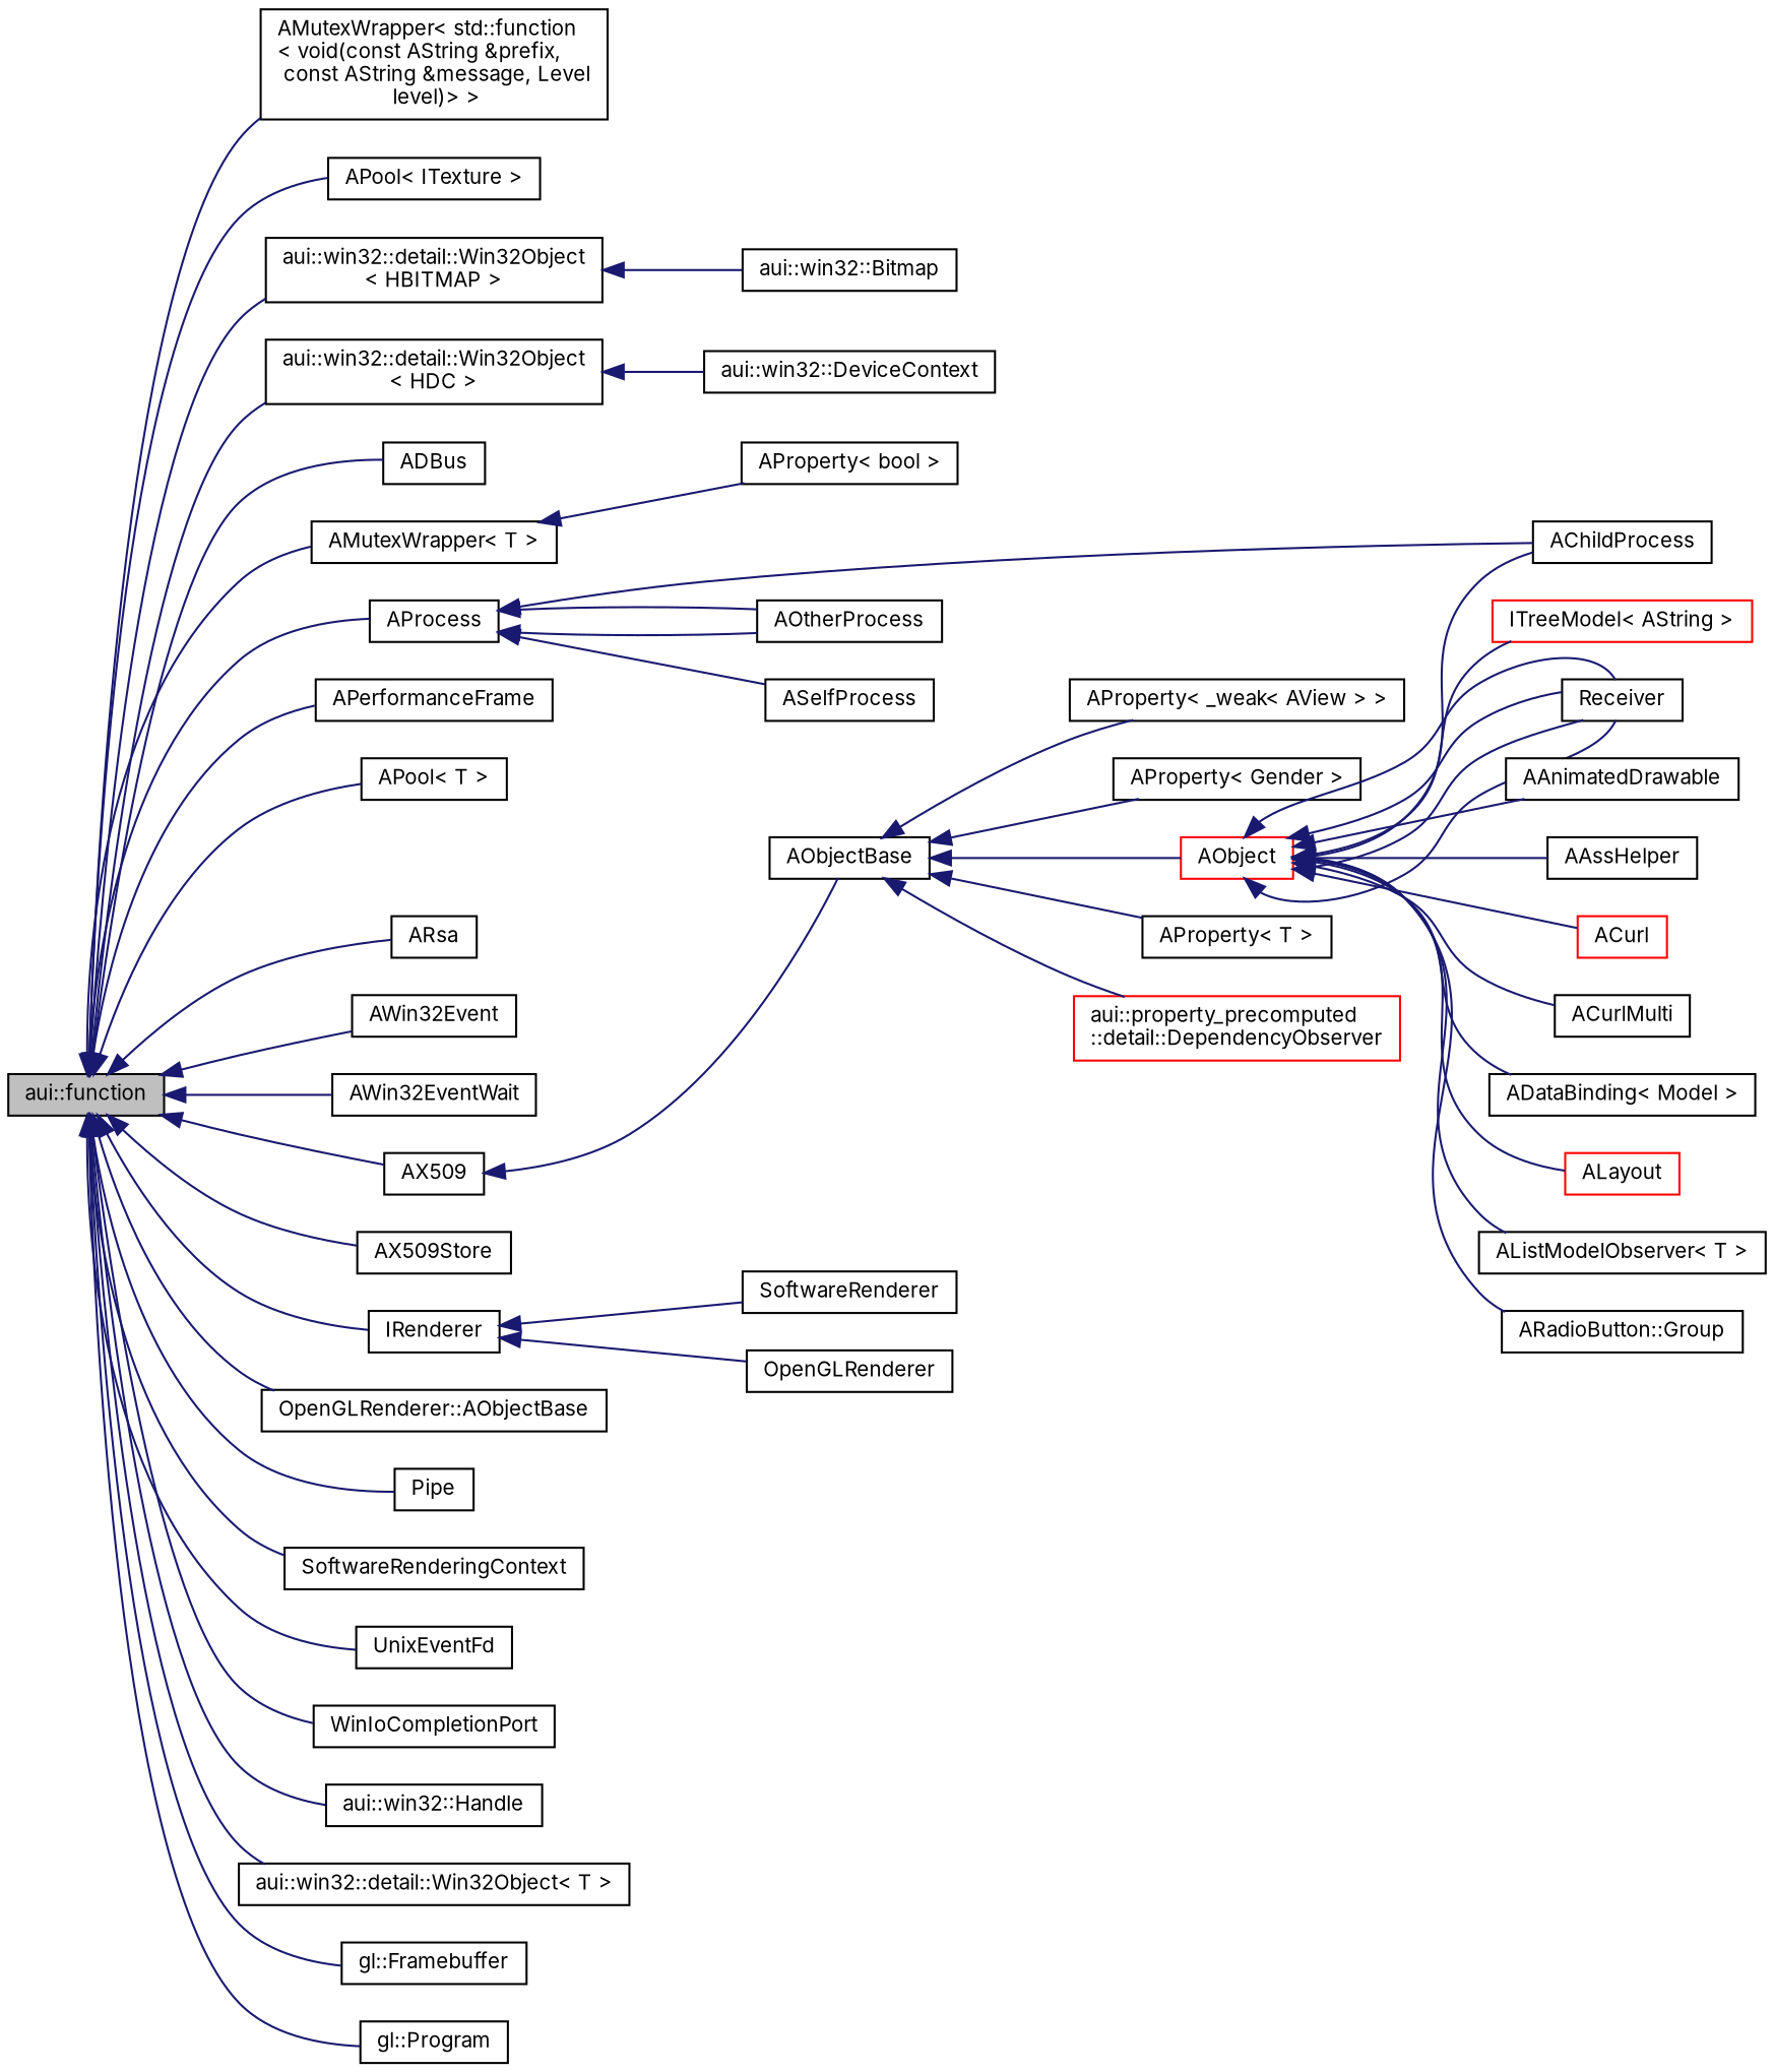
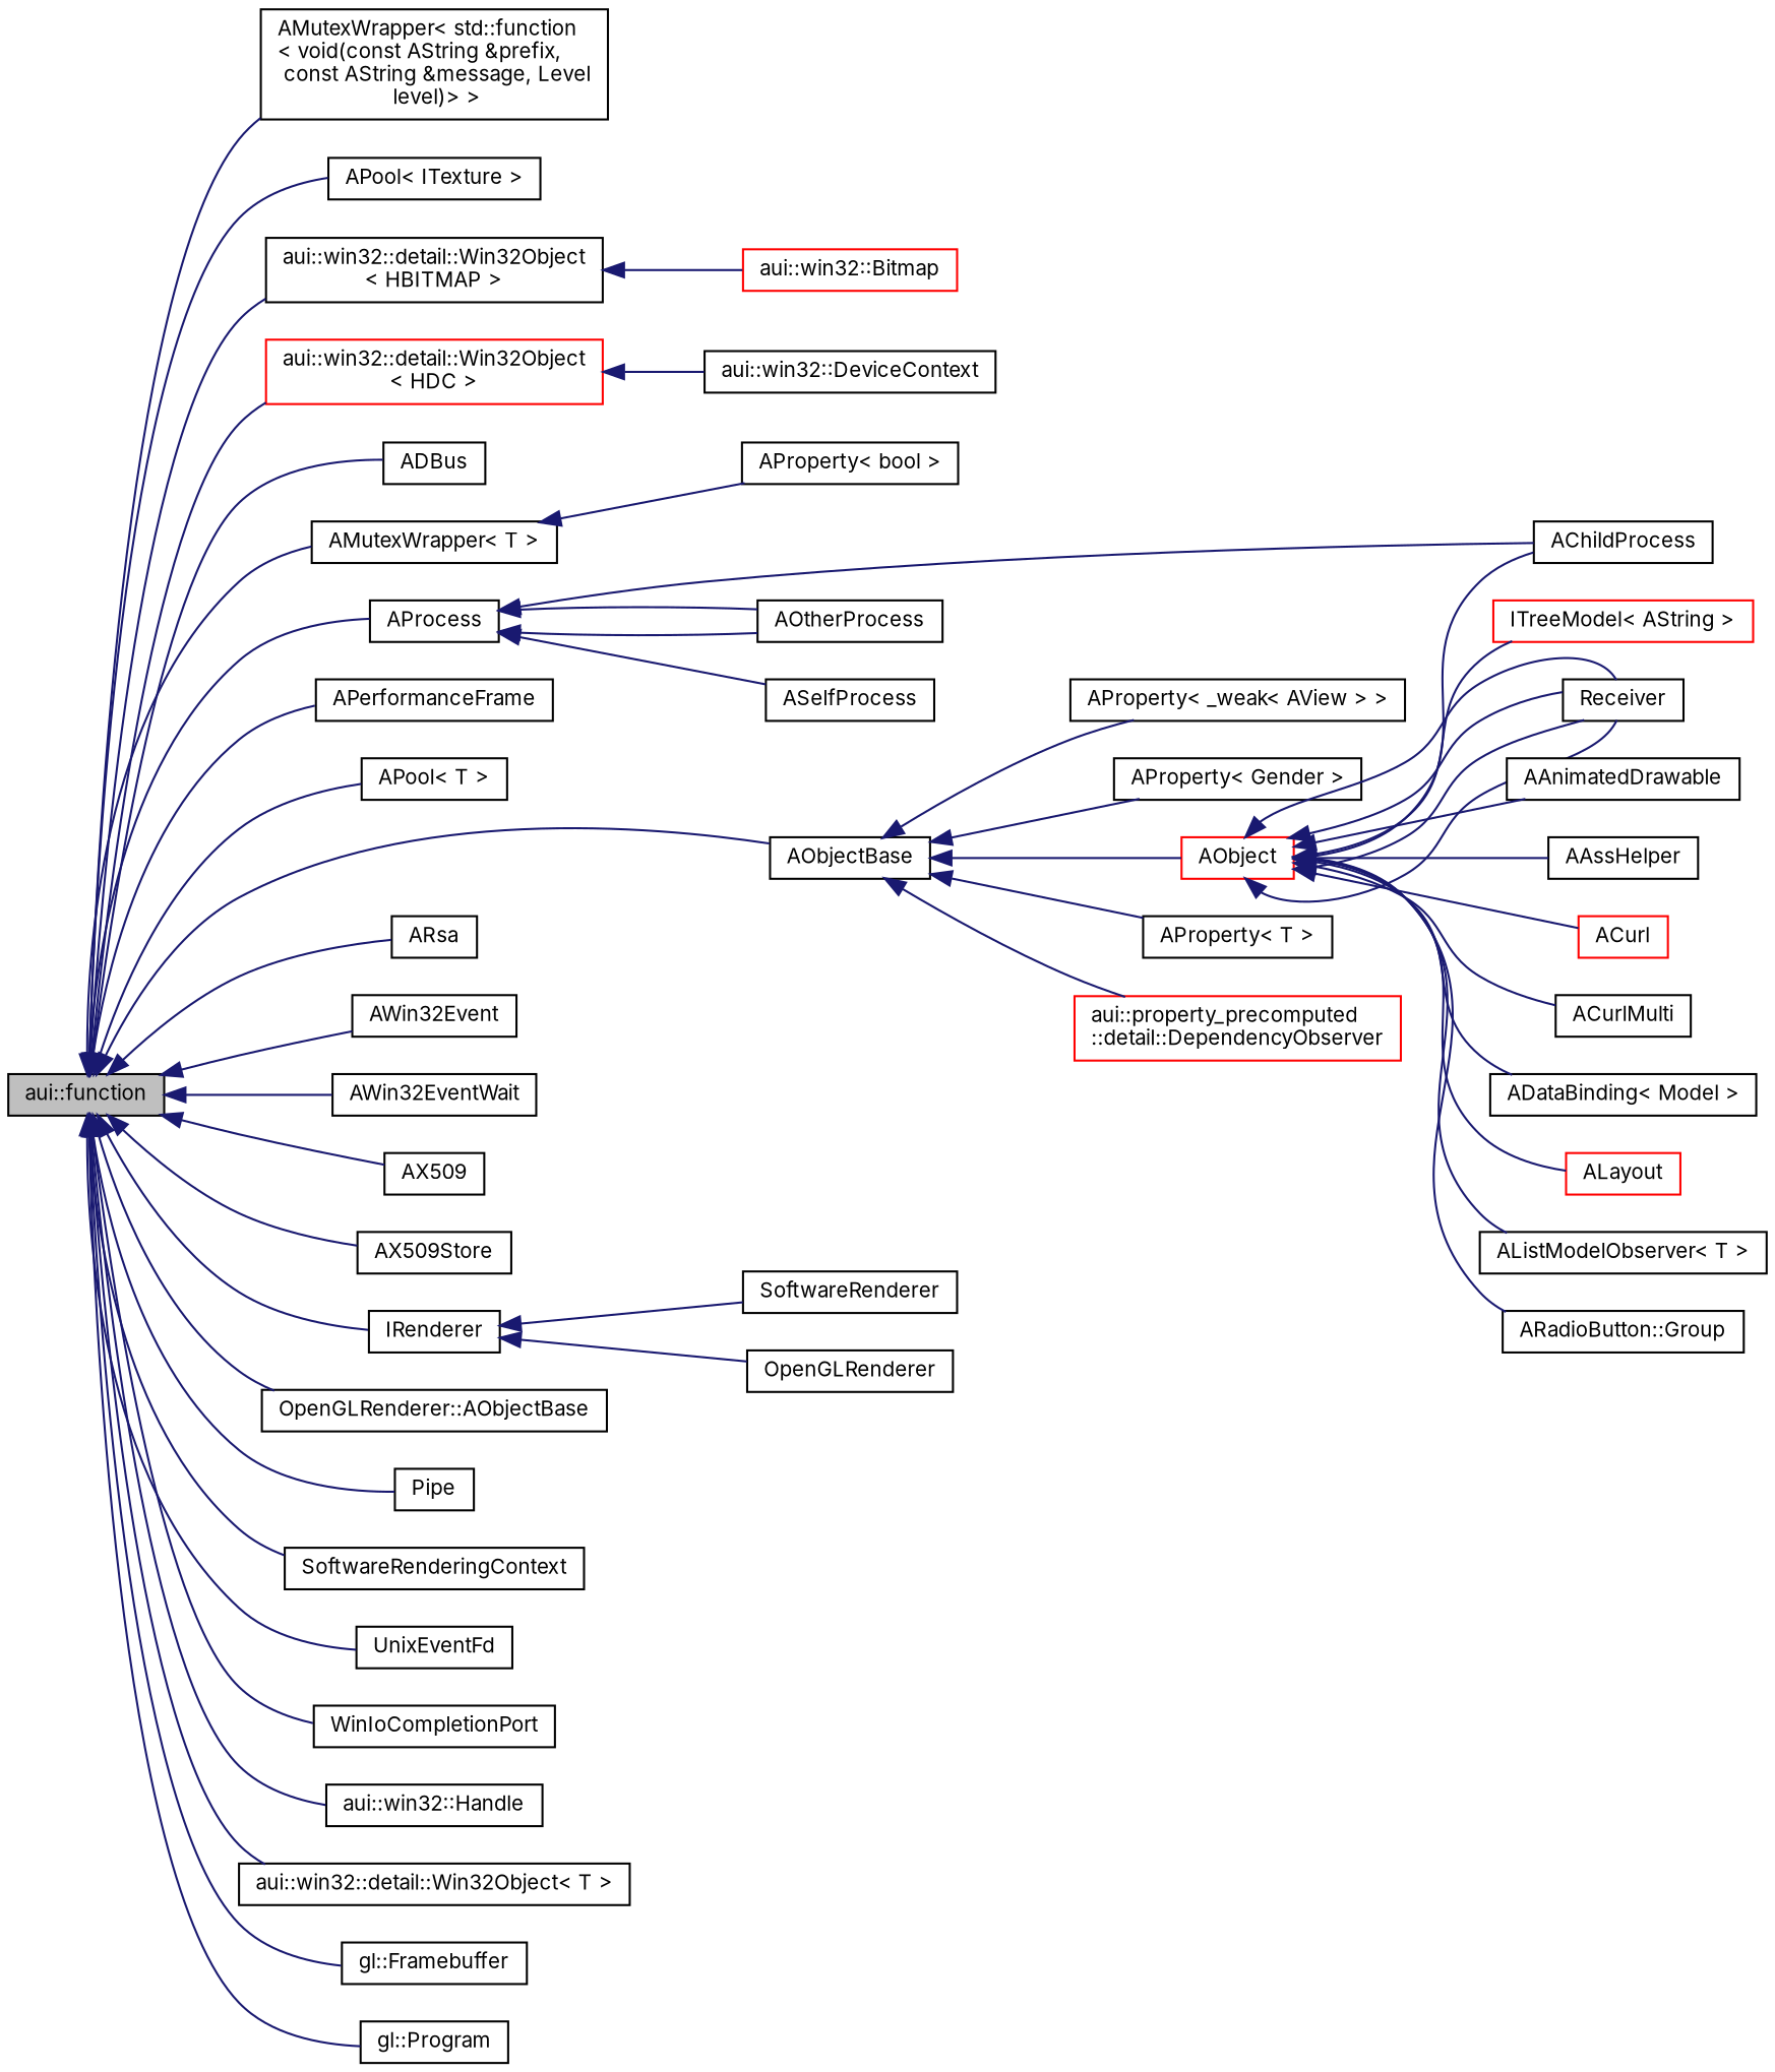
  digraph {
    fontname=Inter
    rankdir=LR
    node [color=black fillcolor=white fontname=Inter fontsize=10 shape=record style=filled]
    edge [color=midnightblue dir=back fontname=Inter fontsize=10 labelfontname=Helvetica labelfontsize=10 style=solid]
    n1 [fillcolor=grey75 fontcolor=black height=0.2 label="aui::function" width=0.4]
    n2 [height=0.2 label="AMutexWrapper\< std::function\l\< void(const AString &prefix,\l const AString &message, Level\l level)\> \>" width=0.4]
    n3 [height=0.2 label="APool\< ITexture \>" width=0.4]
    n4 [height=0.2 label="aui::win32::detail::Win32Object\l\< HBITMAP \>" width=0.4]
-   n5 [height=0.2 label="aui::win32::detail::Win32Object\l\< HDC \>" width=0.4]
+   n5 [color=red height=0.2 label="aui::win32::detail::Win32Object\l\< HDC \>" width=0.4]
    n6 [height=0.2 label=ADBus width=0.4]
    n7 [height=0.2 label="AMutexWrapper\< T \>" width=0.4]
    n8 [height=0.2 label=AObjectBase width=0.4]
    n9 [height=0.2 label=APerformanceFrame width=0.4]
    n10 [height=0.2 label="APool\< T \>" width=0.4]
    n11 [height=0.2 label=AProcess width=0.4]
    n12 [height=0.2 label=ARsa width=0.4]
    n13 [height=0.2 label=AWin32Event width=0.4]
    n14 [height=0.2 label=AWin32EventWait width=0.4]
    n15 [height=0.2 label=AX509 width=0.4]
    n16 [height=0.2 label=AX509Store width=0.4]
    n17 [height=0.2 label=IRenderer width=0.4]
    n18 [height=0.2 label="OpenGLRenderer::AObjectBase" width=0.4]
    n19 [height=0.2 label=Pipe width=0.4]
    n20 [height=0.2 label=SoftwareRenderingContext width=0.4]
    n21 [height=0.2 label=UnixEventFd width=0.4]
    n22 [height=0.2 label=WinIoCompletionPort width=0.4]
    n23 [height=0.2 label="aui::win32::Handle" width=0.4]
    n24 [height=0.2 label="aui::win32::detail::Win32Object\< T \>" width=0.4]
    n25 [height=0.2 label="gl::Framebuffer" width=0.4]
    n26 [height=0.2 label="gl::Program" width=0.4]
-   n27 [height=0.2 label="aui::win32::Bitmap" width=0.4]
+   n27 [color=red height=0.2 label="aui::win32::Bitmap" width=0.4]
    n28 [height=0.2 label="aui::win32::DeviceContext" width=0.4]
    n29 [height=0.2 label="AProperty\< bool \>" width=0.4]
    n30 [height=0.2 label="AProperty\< _weak\< AView \> \>" width=0.4]
    n31 [height=0.2 label="AProperty\< Gender \>" width=0.4]
    n32 [color=red height=0.2 label=AObject width=0.4]
    n33 [height=0.2 label="AProperty\< T \>" width=0.4]
    n34 [color=red height=0.2 label="aui::property_precomputed\l::detail::DependencyObserver" width=0.4]
    n35 [height=0.2 label=AChildProcess width=0.4]
    n36 [height=0.2 label=AOtherProcess width=0.4]
    n37 [height=0.2 label=ASelfProcess width=0.4]
    n38 [height=0.2 label=OpenGLRenderer width=0.4]
    n39 [height=0.2 label=SoftwareRenderer width=0.4]
    n40 [color=red height=0.2 label="ITreeModel\< AString \>" width=0.4]
    n41 [height=0.2 label=Receiver width=0.4]
    n42 [height=0.2 label=AAnimatedDrawable width=0.4]
    n43 [height=0.2 label=AAssHelper width=0.4]
    n44 [color=red height=0.2 label=ACurl width=0.4]
    n45 [height=0.2 label=ACurlMulti width=0.4]
    n46 [height=0.2 label="ADataBinding\< Model \>" width=0.4]
    n47 [color=red height=0.2 label=ALayout width=0.4]
    n48 [height=0.2 label="AListModelObserver\< T \>" width=0.4]
    n49 [height=0.2 label="ARadioButton::Group" width=0.4]
    n1 -> n2
    n1 -> n3
    n1 -> n4
    n1 -> n5
    n1 -> n6
    n1 -> n7
-   n15 -> n8
+   n1 -> n8
    n1 -> n9
    n1 -> n10
    n1 -> n11
    n1 -> n12
    n1 -> n13
    n1 -> n14
    n1 -> n15
    n1 -> n16
    n1 -> n17
    n1 -> n18
    n1 -> n19
    n1 -> n20
    n1 -> n21
    n1 -> n22
    n1 -> n23
    n1 -> n24
    n1 -> n25
    n1 -> n26
    n4 -> n27
    n5 -> n28
    n7 -> n29
    n8 -> n30
    n8 -> n31
    n8 -> n32
    n8 -> n33
    n8 -> n34
    n11 -> n35
    n11 -> n36
    n11 -> n36
    n11 -> n37
    n17 -> n38
    n17 -> n39
    n32 -> n35
    n32 -> n40
    n32 -> n41
    n32 -> n41
    n32 -> n41
    n32 -> n41
    n32 -> n42
    n32 -> n43
    n32 -> n44
    n32 -> n45
    n32 -> n46
    n32 -> n47
    n32 -> n48
    n32 -> n49
  }
